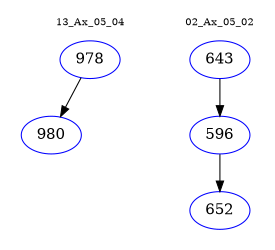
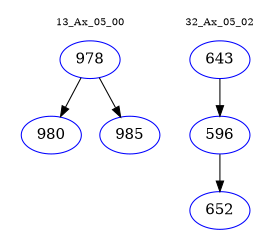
  digraph {
    node [color=blue]
    edge [color=black]
    n1 [label=978]
    n2 [label=980]
+   n3 [label=985]
    n4 [label=643]
    n5 [label=596]
    n6 [label=652]
    subgraph cluster_1 {
      color=white
      fontsize=10
-     label="13_Ax_05_04"
+     label="13_Ax_05_00"
      n1
      n2
+     n3
    }
    subgraph cluster_2 {
      color=white
      fontsize=10
-     label="02_Ax_05_02"
+     label="32_Ax_05_02"
      n4
      n5
      n6
    }
    n1 -> n2
+   n1 -> n3
    n4 -> n5
    n5 -> n6
  }
